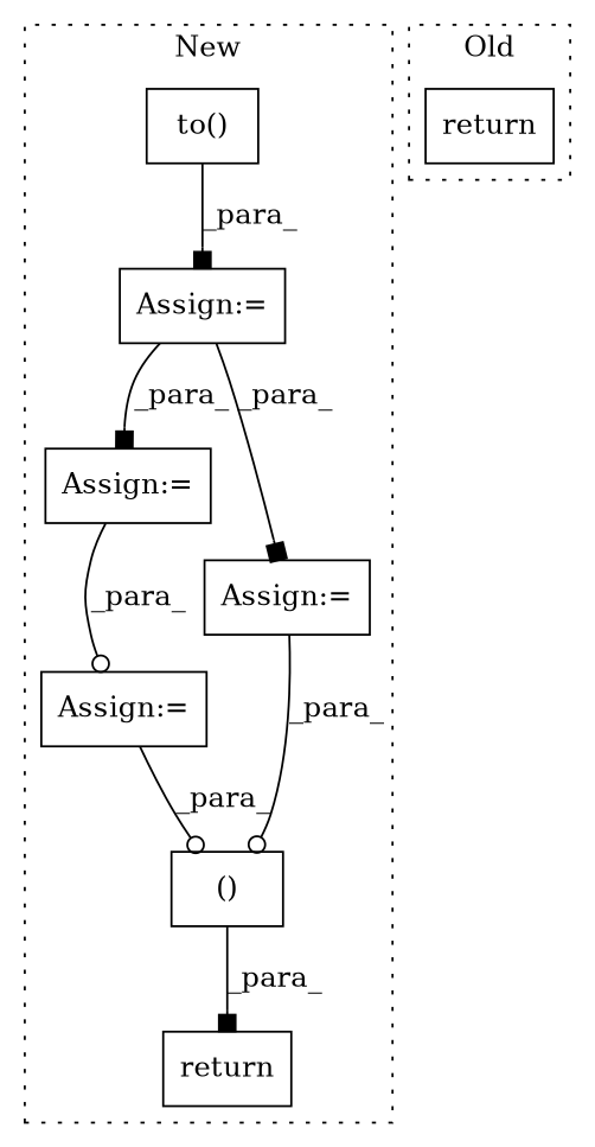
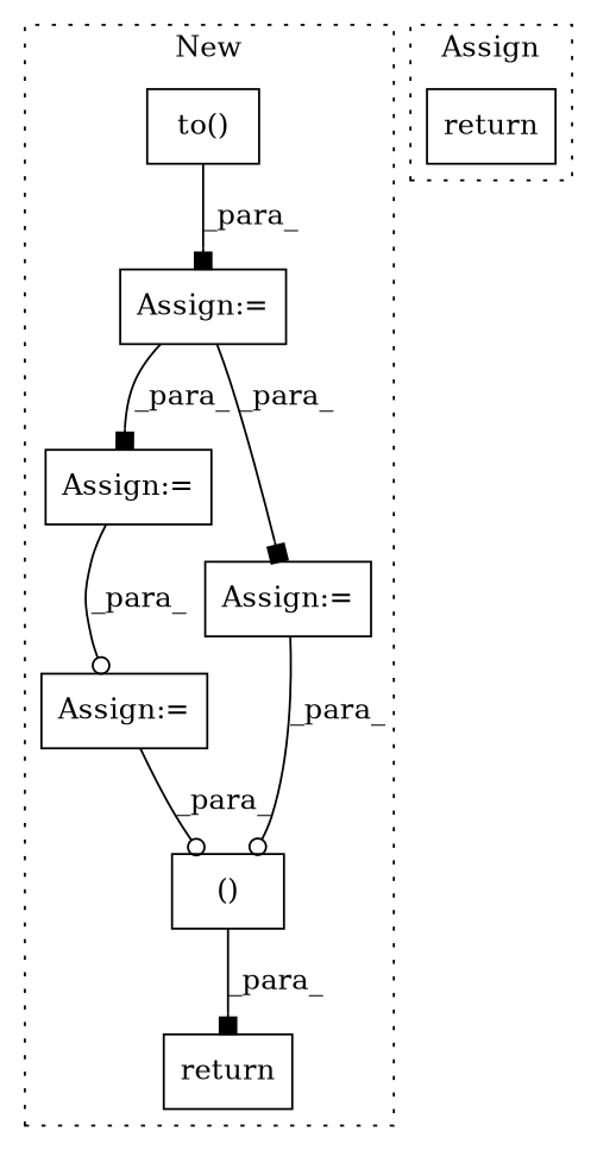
  digraph {
    node [a=68 l=3 shape=box]
    edge [arrowhead=box]
    n1 [a=75 l="18,1" label="to()" s="3614,3650"]
    n2 [label="Assign:=" s=3611]
    n3 [a=93 l=7 label=return s=4485]
    n4 [label="Assign:=" s=4229]
    n5 [a=54 l=159 label="()" s=4517]
    n6 [label="Assign:=" s=4272]
    n7 [label="Assign:=" s=3988]
    n8 [a=93 l=7 label=return s=2887]
    subgraph cluster_1 {
      label=New
      style=dotted
      n1
      n2
      n3
      n4
      n5
      n6
      n7
    }
    subgraph cluster_2 {
-     label=Old
+     label=Assign
      style=dotted
      n8
    }
    n1 -> n2 [label=_para_]
    n2 -> n4 [label=_para_]
    n2 -> n7 [label=_para_]
    n4 -> n6 [label=_para_ arrowhead=odot]
    n5 -> n3 [label=_para_]
    n6 -> n5 [label=_para_ arrowhead=odot]
    n7 -> n5 [label=_para_ arrowhead=odot]
  }
